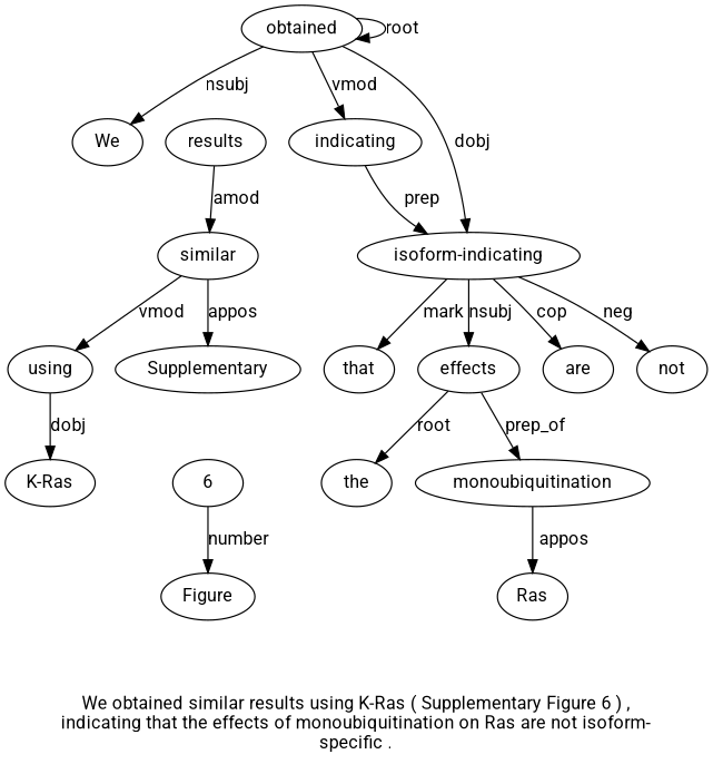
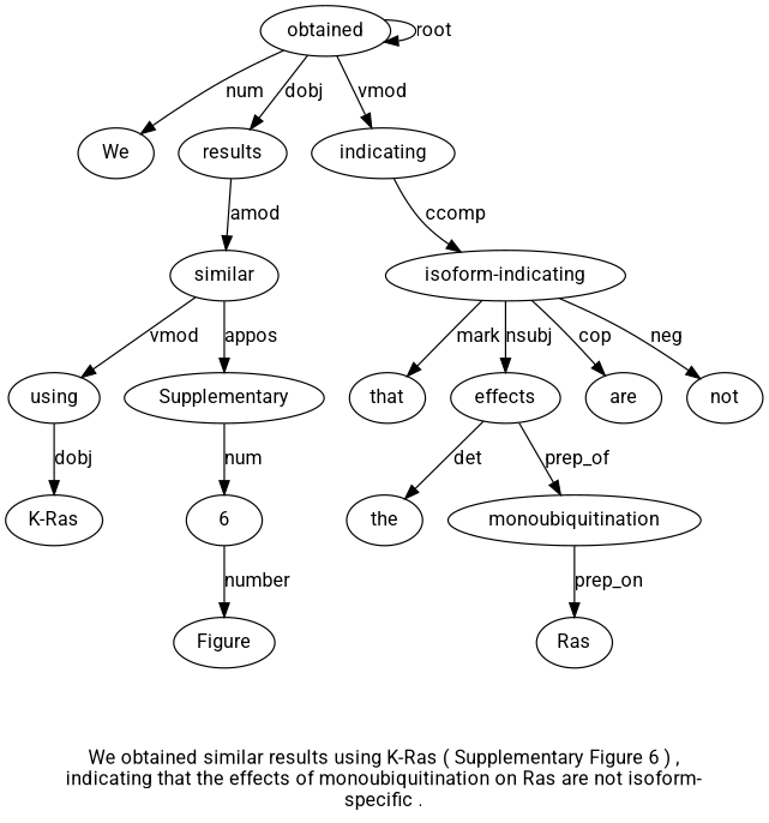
  digraph {
    fontname=Roboto
    label="We obtained similar results using K-Ras ( Supplementary Figure 6 ) ,\nindicating that the effects of monoubiquitination on Ras are not isoform-\nspecific ."
    node [fillcolor=white fontname=Roboto style=filled]
    edge [fontname=Roboto]
    n1 [label=obtained]
    n2 [label=We]
    n3 [label=results]
    n4 [label=indicating]
    n5 [label=similar]
    n6 [label="isoform-indicating"]
    n7 [label=using]
    n8 [label=Supplementary]
    n9 [label="K-Ras"]
    n10 [label=6]
    n11 [label=Figure]
    n12 [label=that]
    n13 [label=effects]
    n14 [label=are]
    n15 [label=not]
    n16 [label=the]
    n17 [label=monoubiquitination]
    n18 [label=Ras]
    n1 -> n1 [label=root]
-   n1 -> n2 [label=nsubj]
-   n1 -> n6 [label=dobj]
+   n1 -> n2 [label=num]
+   n1 -> n3 [label=dobj]
    n1 -> n4 [label=vmod]
    n3 -> n5 [label=amod]
-   n4 -> n6 [label=prep]
+   n4 -> n6 [label=ccomp]
    n5 -> n7 [label=vmod]
    n5 -> n8 [label=appos]
    n6 -> n12 [label=mark]
    n6 -> n13 [label=nsubj]
    n6 -> n14 [label=cop]
    n6 -> n15 [label=neg]
    n7 -> n9 [label=dobj]
+   n8 -> n10 [label=num]
    n10 -> n11 [label=number]
-   n13 -> n16 [label=root]
+   n13 -> n16 [label=det]
    n13 -> n17 [label=prep_of]
-   n17 -> n18 [label=appos]
+   n17 -> n18 [label=prep_on]
  }
